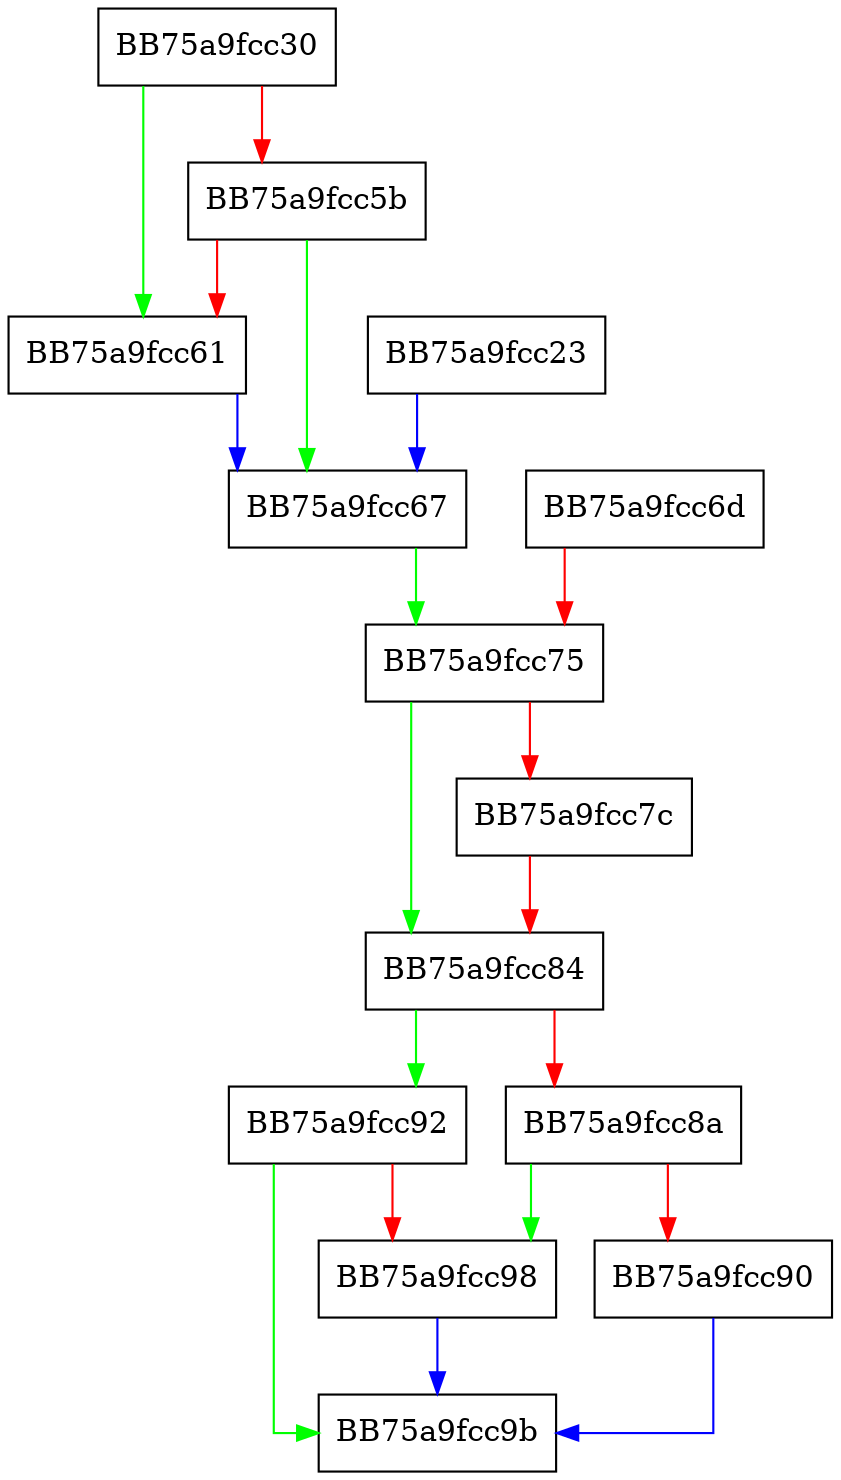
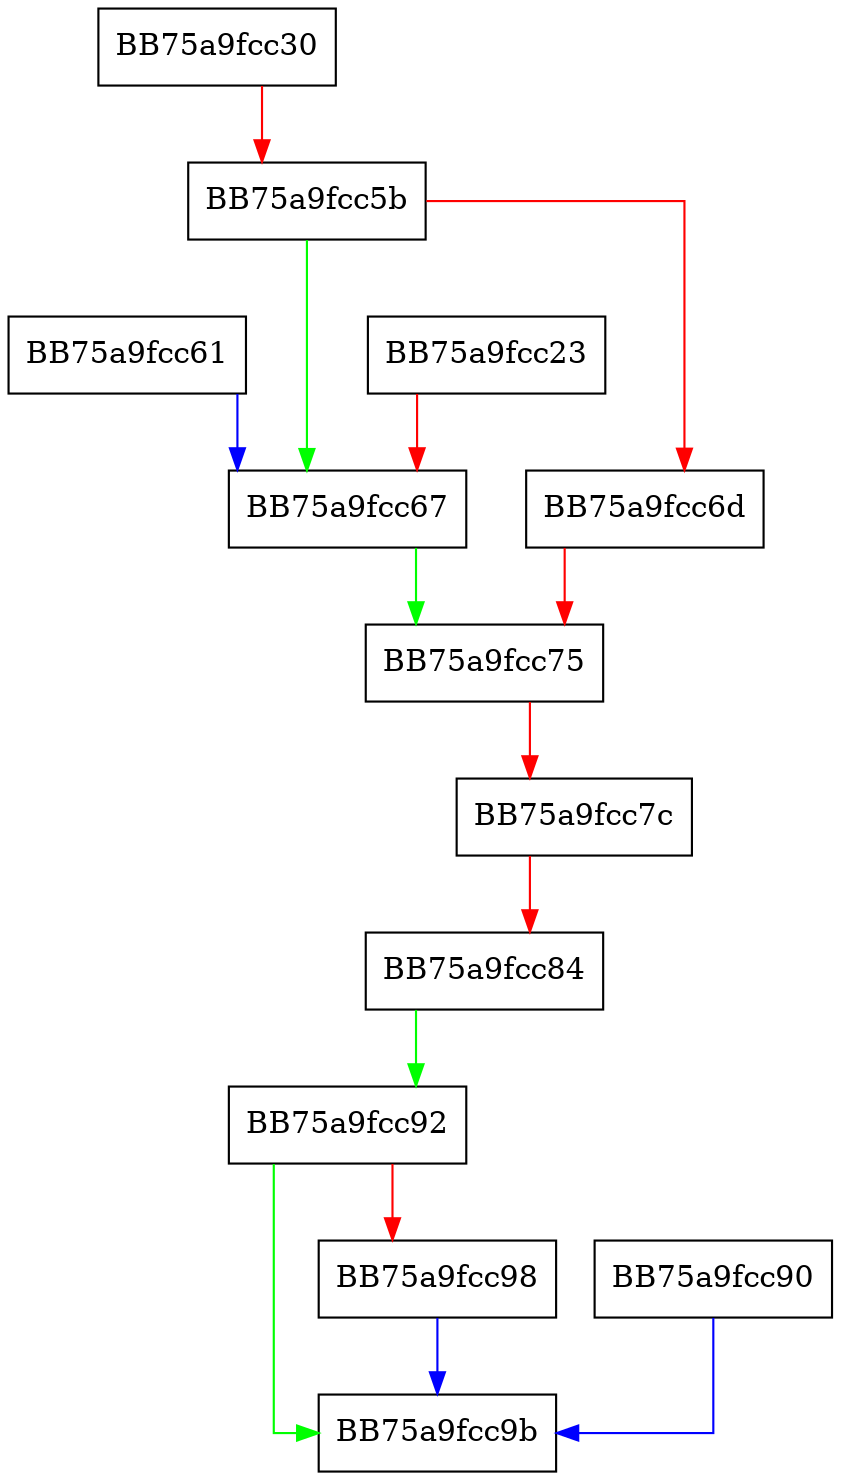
  digraph {
    splines=ortho
    node [shape=box]
    edge [color=red]
    BB75a9fcc30
    BB75a9fcc61
    BB75a9fcc5b
    BB75a9fcc23
    BB75a9fcc67
    BB75a9fcc75
    BB75a9fcc84
    BB75a9fcc7c
    BB75a9fcc6d
    BB75a9fcc92
-   BB75a9fcc8a
    BB75a9fcc98
    BB75a9fcc9b
    BB75a9fcc90
-   BB75a9fcc30 -> BB75a9fcc61 [color=green]
    BB75a9fcc30 -> BB75a9fcc5b
    BB75a9fcc61 -> BB75a9fcc67 [color=blue]
-   BB75a9fcc5b -> BB75a9fcc61
+   BB75a9fcc5b -> BB75a9fcc6d
    BB75a9fcc5b -> BB75a9fcc67 [color=green]
-   BB75a9fcc23 -> BB75a9fcc67 [color=blue]
+   BB75a9fcc23 -> BB75a9fcc67
    BB75a9fcc67 -> BB75a9fcc75 [color=green]
-   BB75a9fcc75 -> BB75a9fcc84 [color=green]
    BB75a9fcc75 -> BB75a9fcc7c
    BB75a9fcc84 -> BB75a9fcc92 [color=green]
-   BB75a9fcc84 -> BB75a9fcc8a
    BB75a9fcc7c -> BB75a9fcc84
    BB75a9fcc6d -> BB75a9fcc75
    BB75a9fcc92 -> BB75a9fcc98
    BB75a9fcc92 -> BB75a9fcc9b [color=green]
-   BB75a9fcc8a -> BB75a9fcc98 [color=green]
-   BB75a9fcc8a -> BB75a9fcc90
    BB75a9fcc98 -> BB75a9fcc9b [color=blue]
    BB75a9fcc90 -> BB75a9fcc9b [color=blue]
  }
